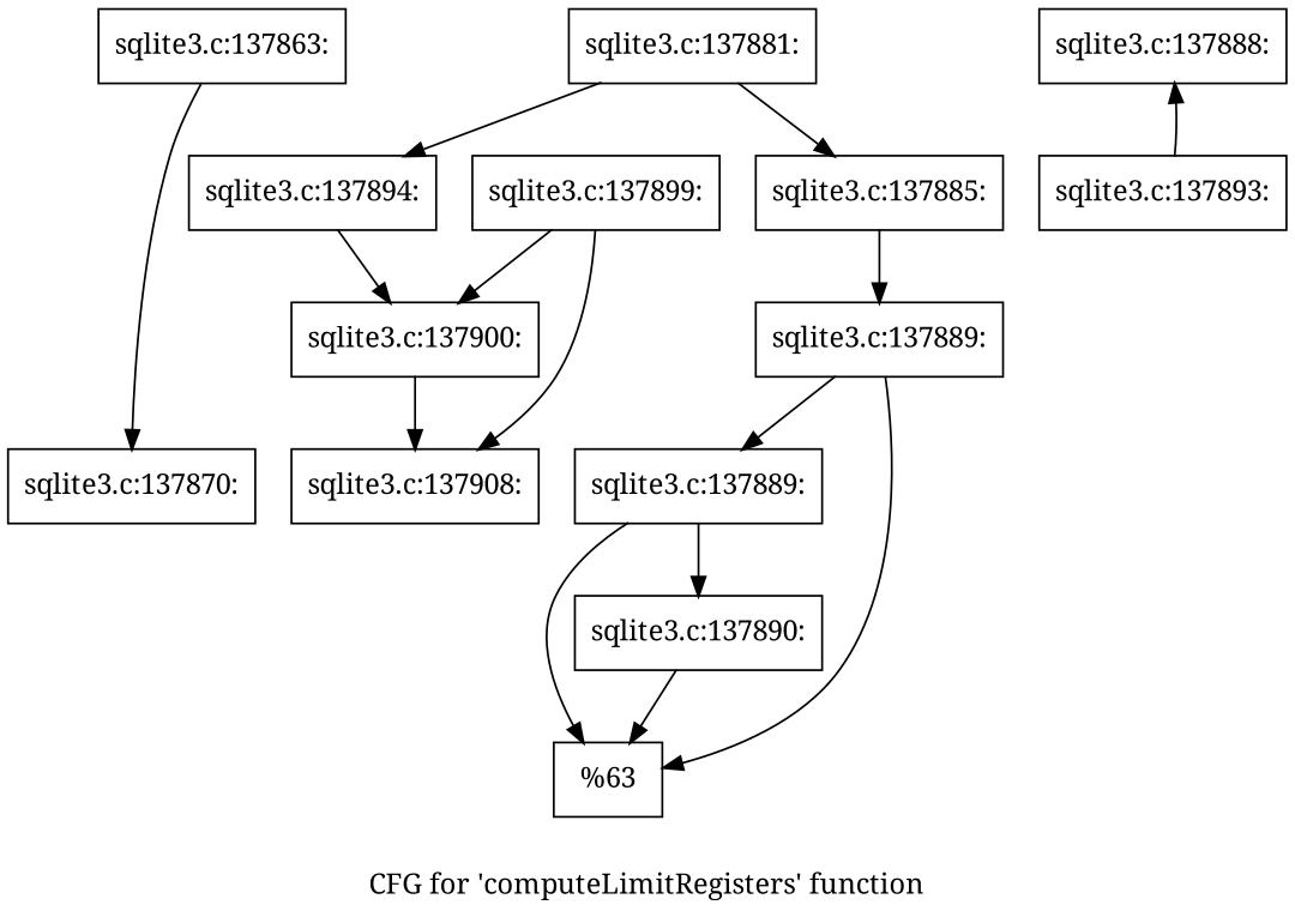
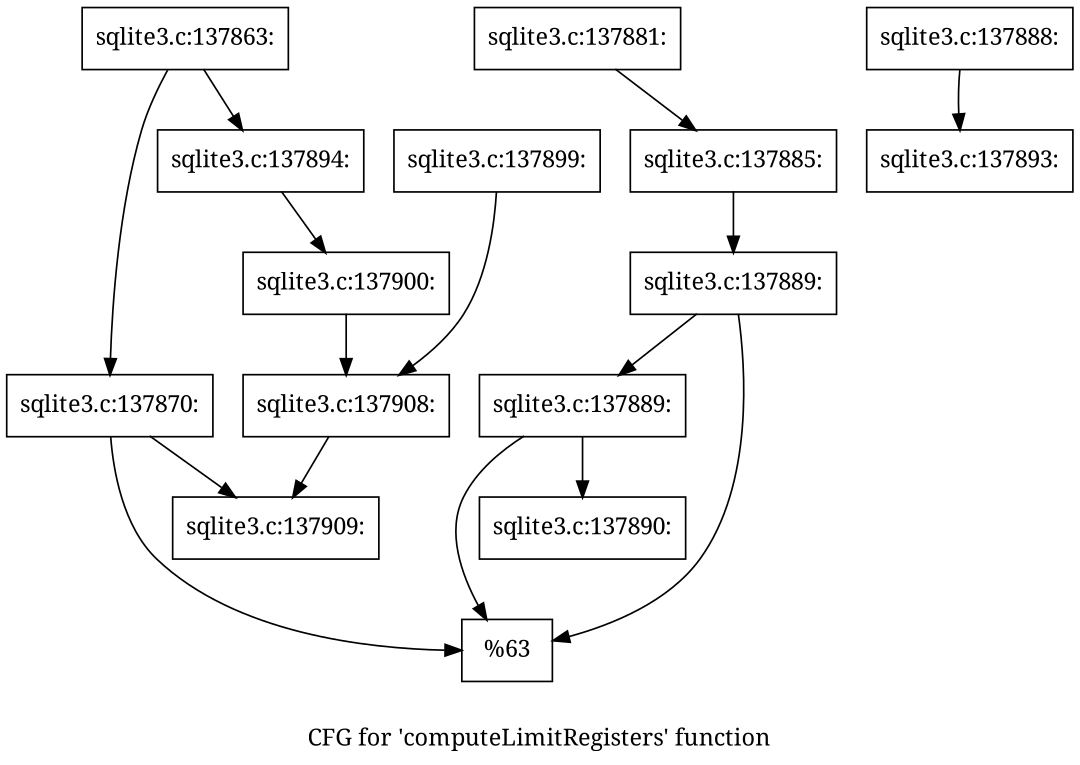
  digraph {
    fontname="Noto Serif"
    label="CFG for 'computeLimitRegisters' function"
    node [fontname="Noto Serif" shape=record]
    edge [fontname="Noto Serif"]
    n1 [label="{sqlite3.c:137863:}"]
    n2 [label="{sqlite3.c:137870:}"]
+   n3 [label="{sqlite3.c:137909:}"]
    n4 [label="{sqlite3.c:137881:}"]
    n5 [label="{sqlite3.c:137885:}"]
    n6 [label="{sqlite3.c:137894:}"]
    n7 [label="{sqlite3.c:137889:}"]
    n8 [label="{sqlite3.c:137900:}"]
    n9 [label="{sqlite3.c:137888:}"]
    n10 [label="{sqlite3.c:137893:}"]
    n11 [label="{sqlite3.c:137889:}"]
    n12 [label="{%63}"]
    n13 [label="{sqlite3.c:137899:}"]
    n14 [label="{sqlite3.c:137908:}"]
    n15 [label="{sqlite3.c:137890:}"]
    n1 -> n2
+   n2 -> n3
    n4 -> n5
-   n4 -> n6
+   n1 -> n6
    n5 -> n7
    n6 -> n8
    n7 -> n11
    n7 -> n12
    n8 -> n14
-   n10 -> n9
+   n9 -> n10
    n11 -> n12
    n11 -> n15
-   n13 -> n8
    n13 -> n14
-   n15 -> n12
+   n14 -> n3
+   n2 -> n12
  }
